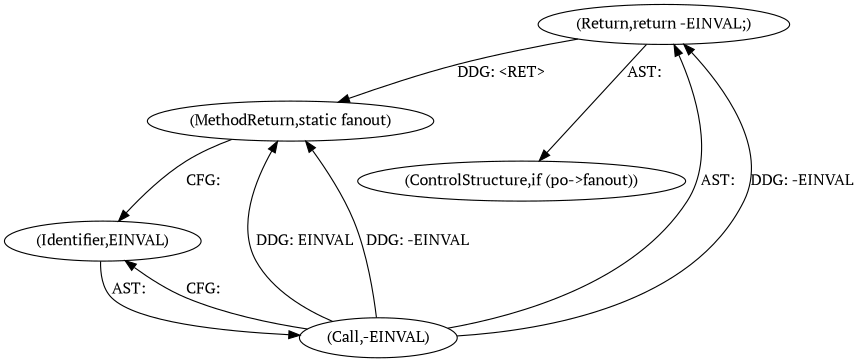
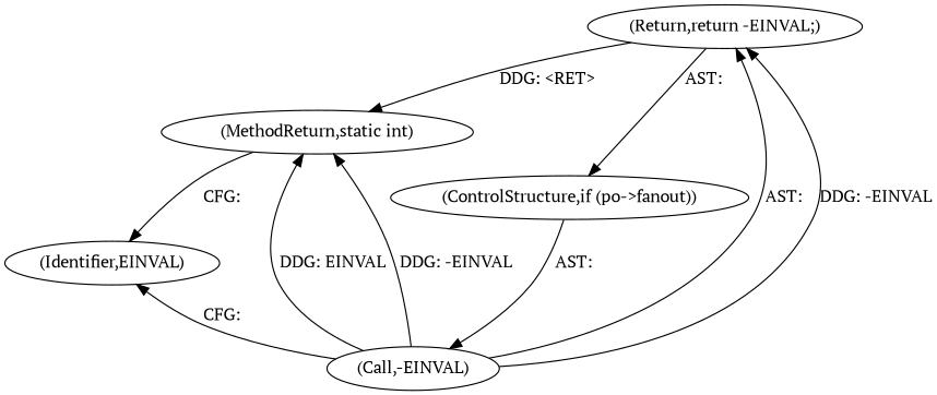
  digraph {
    fontname="PT Serif"
    node [fontname="PT Serif"]
    edge [fontname="PT Serif"]
    n1 [label="(Return,return -EINVAL;)"]
-   n2 [label="(MethodReturn,static fanout)"]
+   n2 [label="(MethodReturn,static int)"]
    n3 [label="(ControlStructure,if (po->fanout))"]
    n4 [label="(Call,-EINVAL)"]
    n5 [label="(Identifier,EINVAL)"]
    n1 -> n2 [label="DDG: <RET>"]
    n1 -> n3 [label="AST: "]
    n2 -> n5 [label="CFG: "]
    n4 -> n1 [label="AST: "]
    n4 -> n1 [label="DDG: -EINVAL"]
    n4 -> n2 [label="DDG: EINVAL"]
    n4 -> n2 [label="DDG: -EINVAL"]
    n4 -> n5 [label="CFG: "]
-   n5 -> n4 [label="AST: "]
+   n3 -> n4 [label="AST: "]
  }
